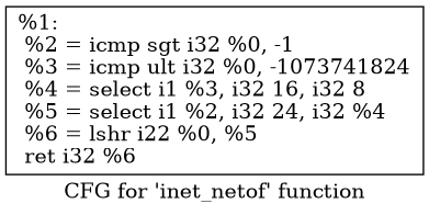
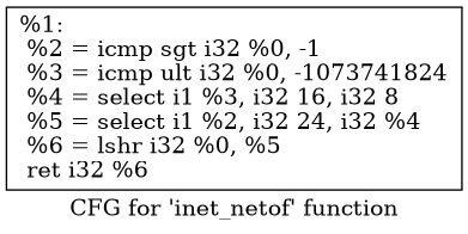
  digraph {
    label="CFG for 'inet_netof' function"
-   n1 [label="{%1:\l  %2 = icmp sgt i32 %0, -1\l  %3 = icmp ult i32 %0, -1073741824\l  %4 = select i1 %3, i32 16, i32 8\l  %5 = select i1 %2, i32 24, i32 %4\l  %6 = lshr i22 %0, %5\l  ret i32 %6\l}" shape=record]
+   n1 [label="{%1:\l  %2 = icmp sgt i32 %0, -1\l  %3 = icmp ult i32 %0, -1073741824\l  %4 = select i1 %3, i32 16, i32 8\l  %5 = select i1 %2, i32 24, i32 %4\l  %6 = lshr i32 %0, %5\l  ret i32 %6\l}" shape=record]
  }
